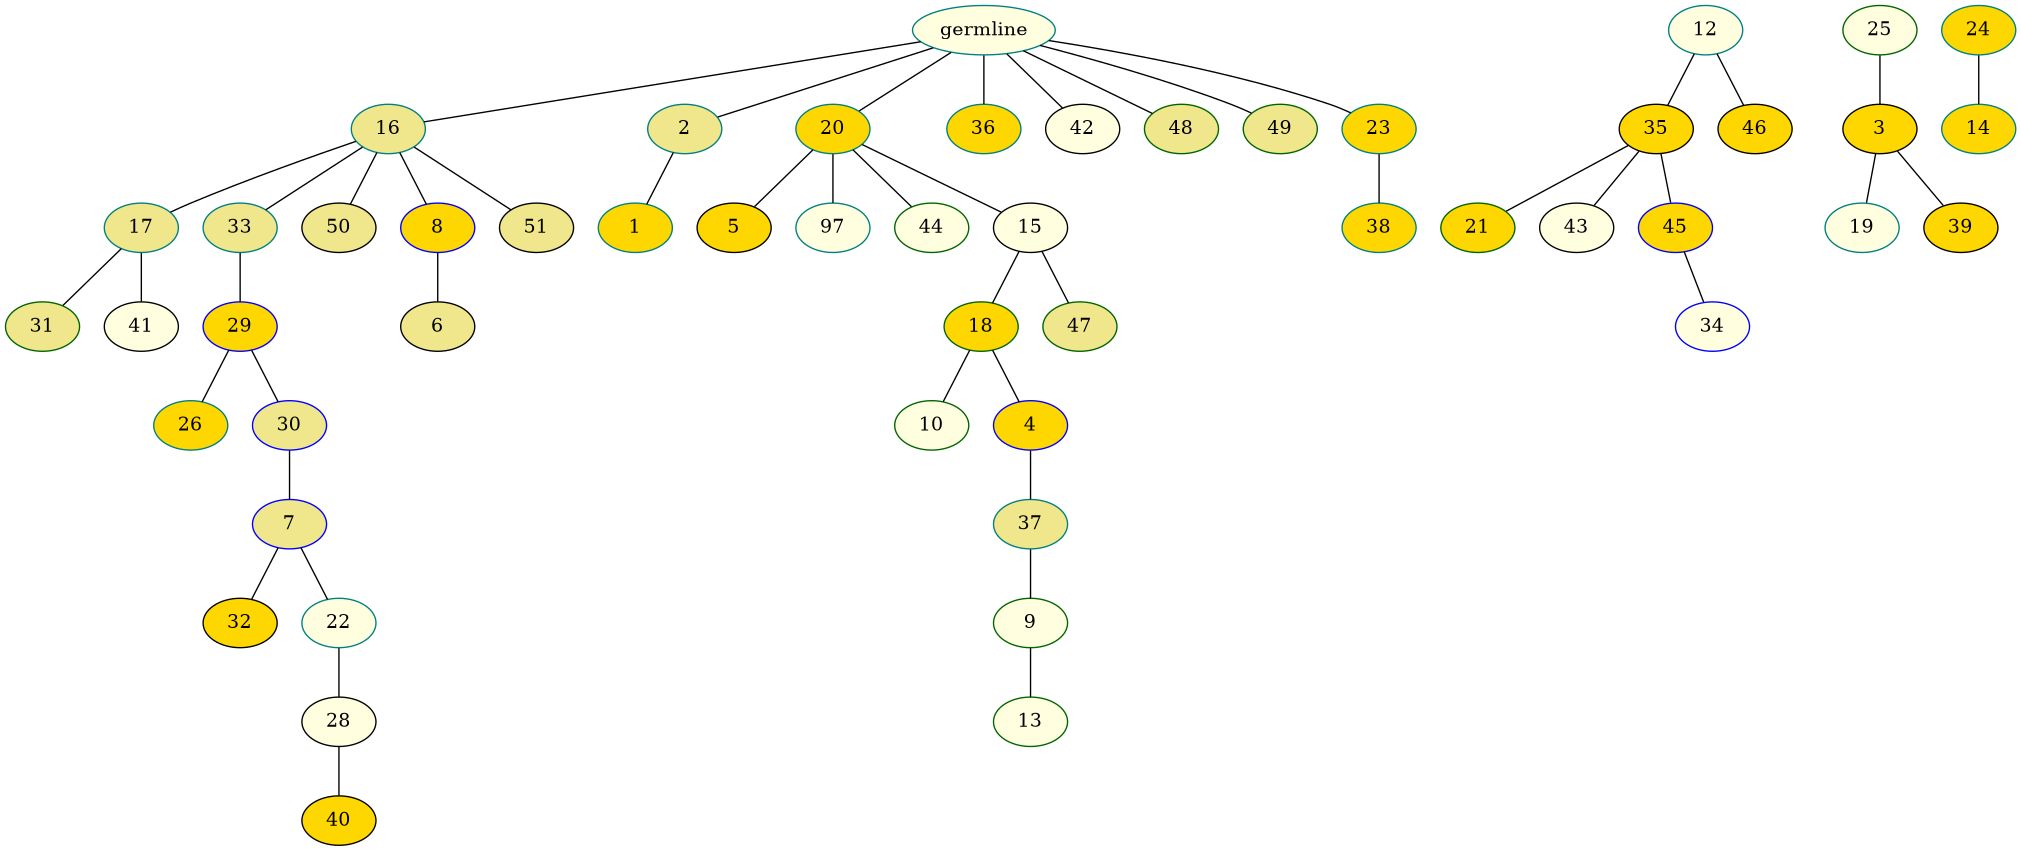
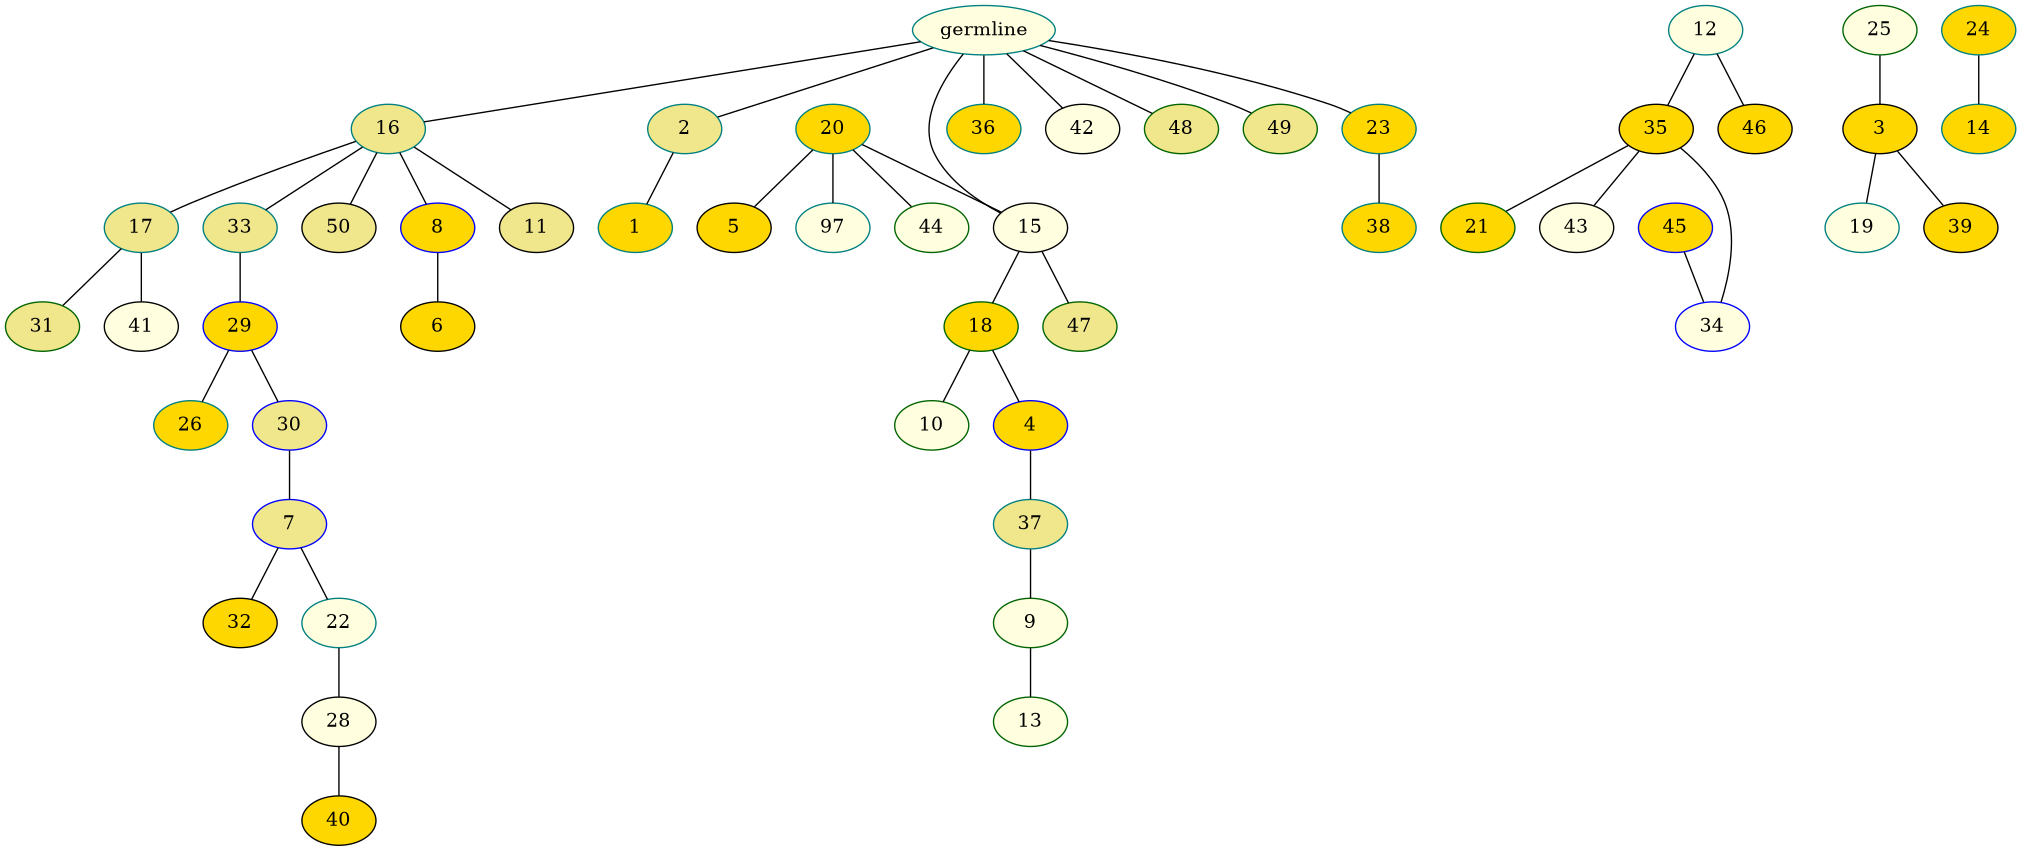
  graph {
    node [color=teal fillcolor=gold style=filled]
    n1 [fillcolor=lightyellow label=germline]
    n2 [fillcolor=khaki label=16]
    n3 [fillcolor=khaki label=2]
    n4 [label=20]
    n5 [label=23]
    n6 [label=36]
    n7 [color=black fillcolor=lightyellow label=42]
    n8 [color=darkgreen fillcolor=khaki label=48]
    n9 [color=darkgreen fillcolor=khaki label=49]
    n10 [fillcolor=lightyellow label=12]
    n11 [color=black label=35]
    n12 [color=black label=46]
-   n13 [color=black fillcolor=khaki label=51]
+   n13 [color=black fillcolor=khaki label=11]
    n14 [fillcolor=khaki label=17]
    n15 [fillcolor=khaki label=33]
    n16 [color=black fillcolor=khaki label=50]
    n17 [color=blue label=8]
    n18 [label=1]
    n19 [color=black fillcolor=lightyellow label=15]
    n20 [fillcolor=lightyellow label=97]
    n21 [color=darkgreen fillcolor=lightyellow label=44]
    n22 [color=black label=5]
    n23 [label=38]
    n24 [color=darkgreen label=21]
    n25 [color=black fillcolor=lightyellow label=43]
    n26 [color=blue label=45]
    n27 [color=blue fillcolor=lightyellow label=34]
    n28 [color=darkgreen fillcolor=khaki label=31]
    n29 [color=black fillcolor=lightyellow label=41]
    n30 [color=blue label=29]
    n31 [label=26]
    n32 [color=blue fillcolor=khaki label=30]
-   n33 [color=black fillcolor=khaki label=6]
+   n33 [color=black label=6]
    n34 [color=darkgreen fillcolor=lightyellow label=25]
    n35 [color=black label=3]
    n36 [fillcolor=lightyellow label=19]
    n37 [color=black label=39]
    n38 [color=blue fillcolor=khaki label=7]
    n39 [fillcolor=lightyellow label=22]
    n40 [color=black label=32]
    n41 [color=black fillcolor=lightyellow label=28]
    n42 [color=black label=40]
    n43 [color=darkgreen label=18]
    n44 [color=darkgreen fillcolor=khaki label=47]
    n45 [color=darkgreen fillcolor=lightyellow label=10]
    n46 [color=blue label=4]
    n47 [label=24]
    n48 [label=14]
    n49 [fillcolor=khaki label=37]
    n50 [color=darkgreen fillcolor=lightyellow label=9]
    n51 [color=darkgreen fillcolor=lightyellow label=13]
    n1 -- n2
    n1 -- n3
-   n1 -- n4
+   n1 -- n19
    n1 -- n5
    n1 -- n6
    n1 -- n7
    n1 -- n8
    n1 -- n9
    n2 -- n13
    n2 -- n14
    n2 -- n15
    n2 -- n16
    n2 -- n17
    n3 -- n18
    n4 -- n19
    n4 -- n20
    n4 -- n21
    n4 -- n22
    n5 -- n23
    n10 -- n11
    n10 -- n12
    n11 -- n24
    n11 -- n25
-   n11 -- n26
+   n11 -- n27
    n14 -- n28
    n14 -- n29
    n15 -- n30
    n17 -- n33
    n19 -- n43
    n19 -- n44
    n26 -- n27
    n30 -- n31
    n30 -- n32
    n32 -- n38
    n34 -- n35
    n35 -- n36
    n35 -- n37
    n38 -- n39
    n38 -- n40
    n39 -- n41
    n41 -- n42
    n43 -- n45
    n43 -- n46
    n46 -- n49
    n47 -- n48
    n49 -- n50
    n50 -- n51
  }
